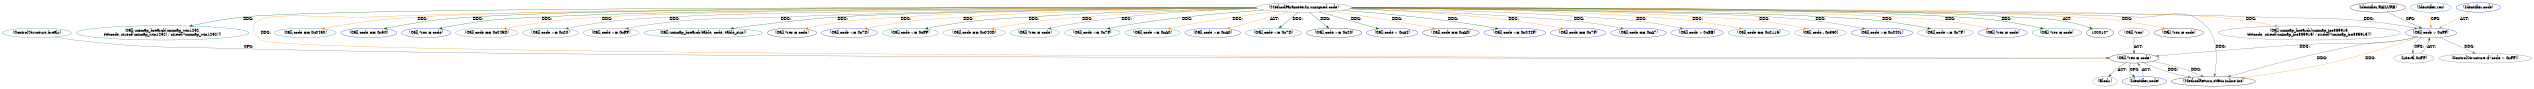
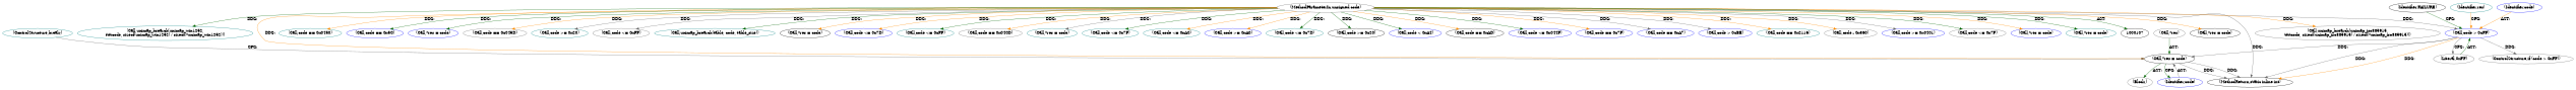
  digraph {
    node [color=blue]
    edge [color=darkgreen]
    n1 [color=black label="(Call,*res = code)"]
    n2 [color=gray40 label="(Block,)"]
    n3 [color=black label="(MethodReturn,static inline int)"]
    n4 [label="(Identifier,code)"]
    n5 [label="(Call,code > 0xFF)"]
    n6 [color=gray40 label="(Literal,0xFF)"]
    n7 [color=gray40 label="(ControlStructure,if (code > 0xFF))"]
    n8 [color=gray40 label="(MethodParameterIn,unsigned code)"]
    n9 [color=black label="(Call,*res = code)"]
    n10 [color=gray40 label="(Call,unimap_bsearch(unimap_iso885915,\n\t\t\t\tcode, sizeof(unimap_iso885915) / sizeof(*unimap_iso885915)))"]
    n11 [color=teal label="(Call,unimap_bsearch(unimap_win1252,\n\t\t\t\tcode, sizeof(unimap_win1252) / sizeof(*unimap_win1252)))"]
    n12 [color=teal label="(Call,code == 0x0450)"]
    n13 [label="(Call,code == 0x5C)"]
    n14 [label="(Call,*res = code)"]
    n15 [color=gray40 label="(Call,code == 0x045D)"]
    n16 [color=teal label="(Call,code >= 0x20)"]
    n17 [color=gray40 label="(Call,code <= 0xFF)"]
    n18 [color=teal label="(Call,unimap_bsearch(table, code, table_size))"]
    n19 [color=black label="(Call,*res = code)"]
    n20 [label="(Call,code <= 0x7D)"]
    n21 [color=teal label="(Call,code <= 0xFF)"]
    n22 [color=gray40 label="(Call,code == 0x040D)"]
    n23 [color=teal label="(Call,*res = code)"]
    n24 [color=teal label="(Call,code <= 0x7F)"]
    n25 [color=teal label="(Call,code <= 0xA0)"]
    n26 [label="(Call,code >= 0xA0)"]
    n27 [color=teal label="(Call,code <= 0x7D)"]
    n28 [color=black label="(Call,code >= 0x20)"]
    n29 [label="(Call,code < 0xA4)"]
    n30 [color=black label="(Call,code == 0xAD)"]
    n31 [label="(Call,code <= 0x044F)"]
    n32 [label="(Call,code == 0x7F)"]
    n33 [label="(Call,code == 0xA7)"]
    n34 [label="(Call,code > 0xBE)"]
    n35 [color=teal label="(Call,code == 0x2116)"]
    n36 [color=gray40 label="(Call,code - 0x360)"]
    n37 [label="(Call,code >= 0x0401)"]
    n38 [color=gray40 label="(Call,code <= 0x7F)"]
    n39 [label="(Call,*res = code)"]
    n40 [color=teal label="(Call,*res = code)"]
    1000107 [color=black]
    n42 [color=teal label="(Identifier,res)"]
    n43 [label="(Identifier,code)"]
    n44 [color=teal label="(ControlStructure,break;)"]
    n45 [color=black label="(Identifier,FAILURE)"]
    n46 [color=gray40 label="(Call,*res)"]
    n1 -> n2 [label="AST: "]
    n1 -> n3 [color=gray40 label="DDG: "]
    n1 -> n3 [color=gray40 label="DDG: "]
    n1 -> n4 [label="CFG: "]
    n4 -> n1 [color=gray40 label="AST: "]
    n5 -> n1 [color=gray40 label="DDG: "]
    n5 -> n3 [color=gray40 label="DDG: "]
    n5 -> n3 [color=darkorange label="DDG: "]
    n5 -> n6 [color=gray40 label="CFG: "]
    n5 -> n7 [color=gray40 label="DDG: "]
    n6 -> n5 [label="AST: "]
    n8 -> n1 [color=darkorange label="DDG: "]
    n8 -> n3 [color=gray40 label="DDG: "]
    n8 -> n5 [color=gray40 label="DDG: "]
    n8 -> n9 [color=darkorange label="DDG: "]
    n8 -> n10 [color=darkorange label="DDG: "]
    n8 -> n11 [label="DDG: "]
    n8 -> n12 [color=darkorange label="DDG: "]
    n8 -> n13 [label="DDG: "]
    n8 -> n14 [label="DDG: "]
    n8 -> n15 [color=darkorange label="DDG: "]
    n8 -> n16 [color=gray40 label="DDG: "]
    n8 -> n17 [color=gray40 label="DDG: "]
    n8 -> n18 [label="DDG: "]
    n8 -> n19 [color=darkorange label="DDG: "]
    n8 -> n20 [color=darkorange label="DDG: "]
    n8 -> n21 [label="DDG: "]
    n8 -> n22 [color=darkorange label="DDG: "]
    n8 -> n23 [color=gray40 label="DDG: "]
    n8 -> n24 [label="DDG: "]
    n8 -> n25 [color=darkorange label="DDG: "]
-   n8 -> n26 [color=darkorange label="AST: "]
+   n8 -> n26 [color=darkorange label="DDG: "]
    n8 -> n27 [label="DDG: "]
    n8 -> n28 [label="DDG: "]
    n8 -> n29 [label="DDG: "]
    n8 -> n30 [color=darkorange label="DDG: "]
    n8 -> n31 [label="DDG: "]
    n8 -> n32 [color=darkorange label="DDG: "]
    n8 -> n33 [color=gray40 label="DDG: "]
    n8 -> n34 [color=gray40 label="DDG: "]
    n8 -> n35 [color=darkorange label="DDG: "]
    n8 -> n36 [color=darkorange label="DDG: "]
    n8 -> n37 [color=gray40 label="DDG: "]
    n8 -> n38 [label="DDG: "]
    n8 -> n39 [color=darkorange label="DDG: "]
    n8 -> n40 [label="DDG: "]
    n8 -> 1000107 [label="AST: "]
    n42 -> n5 [color=darkorange label="CFG: "]
    n43 -> n5 [color=darkorange label="AST: "]
    n44 -> n1 [color=gray40 label="CFG: "]
    n45 -> n5 [label="CFG: "]
    n46 -> n1 [label="AST: "]
  }
